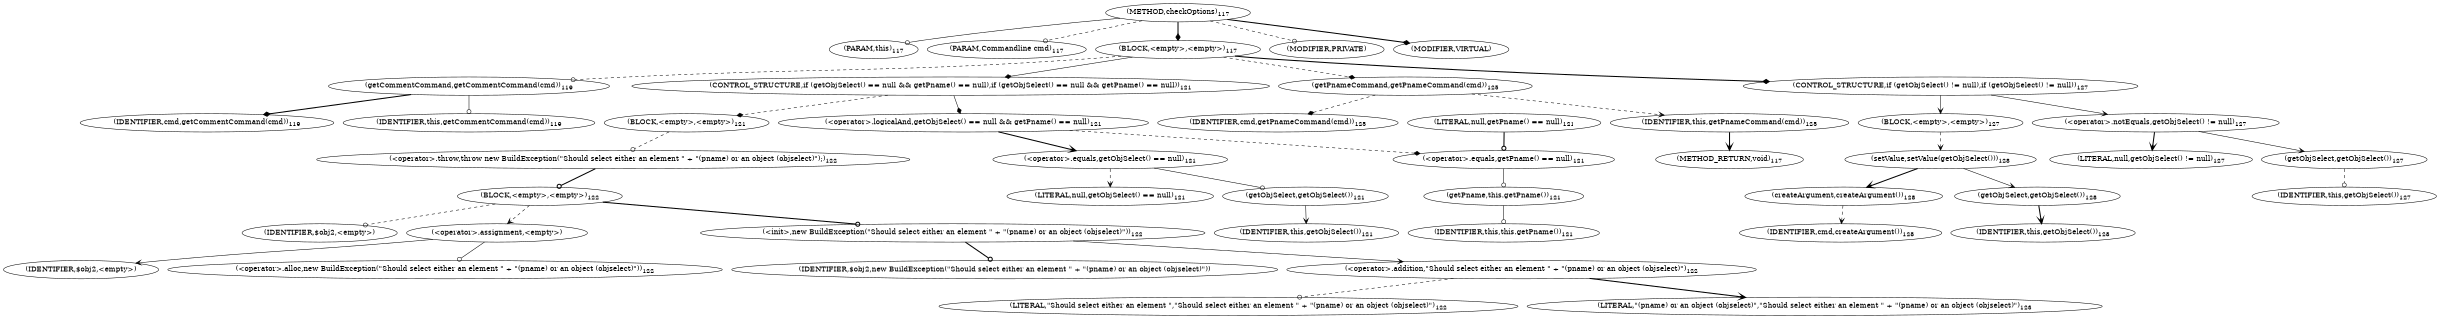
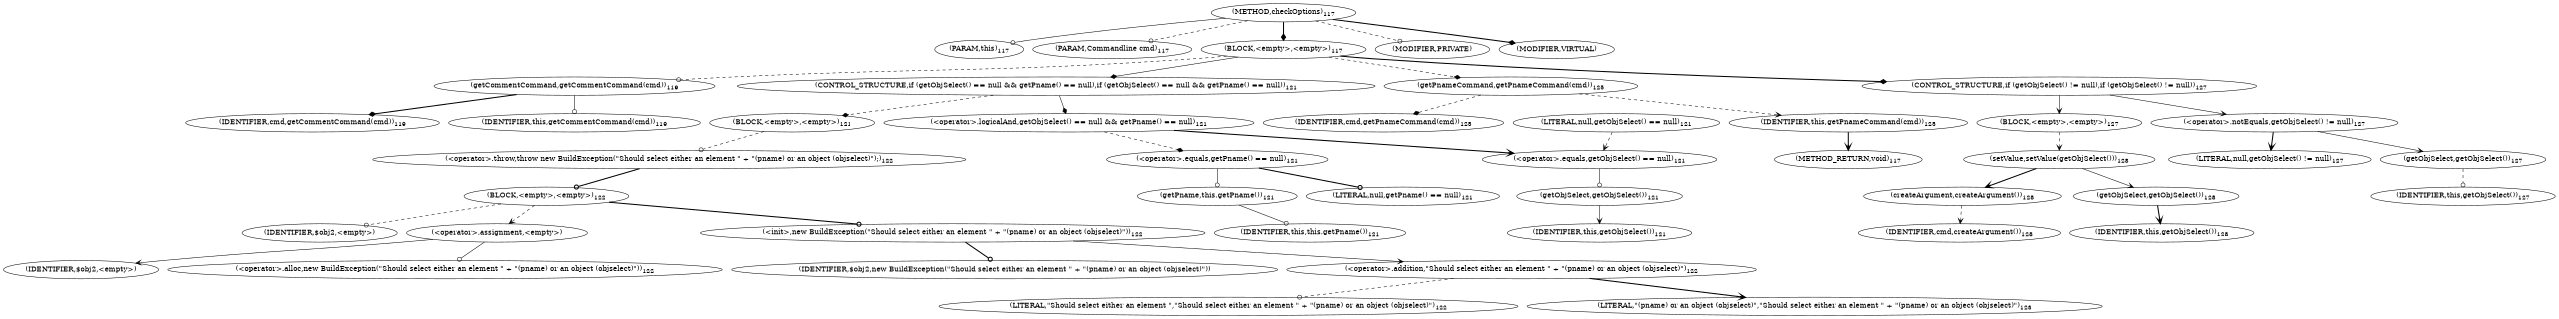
  digraph {
    edge [arrowhead=vee style=dashed]
    n1 [label=<(METHOD,checkOptions)<SUB>117</SUB>>]
    n2 [label=<(PARAM,this)<SUB>117</SUB>>]
    n3 [label=<(PARAM,Commandline cmd)<SUB>117</SUB>>]
    n4 [label=<(BLOCK,&lt;empty&gt;,&lt;empty&gt;)<SUB>117</SUB>>]
    n5 [label=<(MODIFIER,PRIVATE)>]
    n6 [label=<(MODIFIER,VIRTUAL)>]
    n7 [label=<(getCommentCommand,getCommentCommand(cmd))<SUB>119</SUB>>]
    n8 [label=<(CONTROL_STRUCTURE,if (getObjSelect() == null &amp;&amp; getPname() == null),if (getObjSelect() == null &amp;&amp; getPname() == null))<SUB>121</SUB>>]
    n9 [label=<(getPnameCommand,getPnameCommand(cmd))<SUB>125</SUB>>]
    n10 [label=<(CONTROL_STRUCTURE,if (getObjSelect() != null),if (getObjSelect() != null))<SUB>127</SUB>>]
    n11 [label=<(METHOD_RETURN,void)<SUB>117</SUB>>]
    n12 [label=<(IDENTIFIER,this,getCommentCommand(cmd))<SUB>119</SUB>>]
    n13 [label=<(IDENTIFIER,cmd,getCommentCommand(cmd))<SUB>119</SUB>>]
    n14 [label=<(&lt;operator&gt;.logicalAnd,getObjSelect() == null &amp;&amp; getPname() == null)<SUB>121</SUB>>]
    n15 [label=<(BLOCK,&lt;empty&gt;,&lt;empty&gt;)<SUB>121</SUB>>]
    n16 [label=<(IDENTIFIER,this,getPnameCommand(cmd))<SUB>125</SUB>>]
    n17 [label=<(IDENTIFIER,cmd,getPnameCommand(cmd))<SUB>125</SUB>>]
    n18 [label=<(&lt;operator&gt;.notEquals,getObjSelect() != null)<SUB>127</SUB>>]
    n19 [label=<(BLOCK,&lt;empty&gt;,&lt;empty&gt;)<SUB>127</SUB>>]
    n20 [label=<(&lt;operator&gt;.equals,getObjSelect() == null)<SUB>121</SUB>>]
    n21 [label=<(&lt;operator&gt;.equals,getPname() == null)<SUB>121</SUB>>]
    n22 [label=<(&lt;operator&gt;.throw,throw new BuildException(&quot;Should select either an element &quot; + &quot;(pname) or an object (objselect)&quot;);)<SUB>122</SUB>>]
    n23 [label=<(getObjSelect,getObjSelect())<SUB>121</SUB>>]
    n24 [label=<(LITERAL,null,getObjSelect() == null)<SUB>121</SUB>>]
    n25 [label=<(getPname,this.getPname())<SUB>121</SUB>>]
    n26 [label=<(LITERAL,null,getPname() == null)<SUB>121</SUB>>]
    n27 [label=<(IDENTIFIER,this,getObjSelect())<SUB>121</SUB>>]
    n28 [label=<(IDENTIFIER,this,this.getPname())<SUB>121</SUB>>]
    n29 [label=<(BLOCK,&lt;empty&gt;,&lt;empty&gt;)<SUB>122</SUB>>]
    n30 [label=<(&lt;operator&gt;.assignment,&lt;empty&gt;)>]
    n31 [label=<(&lt;init&gt;,new BuildException(&quot;Should select either an element &quot; + &quot;(pname) or an object (objselect)&quot;))<SUB>122</SUB>>]
    n32 [label=<(IDENTIFIER,$obj2,&lt;empty&gt;)>]
    n33 [label=<(IDENTIFIER,$obj2,&lt;empty&gt;)>]
    n34 [label=<(&lt;operator&gt;.alloc,new BuildException(&quot;Should select either an element &quot; + &quot;(pname) or an object (objselect)&quot;))<SUB>122</SUB>>]
    n35 [label=<(IDENTIFIER,$obj2,new BuildException(&quot;Should select either an element &quot; + &quot;(pname) or an object (objselect)&quot;))>]
    n36 [label=<(&lt;operator&gt;.addition,&quot;Should select either an element &quot; + &quot;(pname) or an object (objselect)&quot;)<SUB>122</SUB>>]
    n37 [label=<(LITERAL,&quot;Should select either an element &quot;,&quot;Should select either an element &quot; + &quot;(pname) or an object (objselect)&quot;)<SUB>122</SUB>>]
    n38 [label=<(LITERAL,&quot;(pname) or an object (objselect)&quot;,&quot;Should select either an element &quot; + &quot;(pname) or an object (objselect)&quot;)<SUB>123</SUB>>]
    n39 [label=<(getObjSelect,getObjSelect())<SUB>127</SUB>>]
    n40 [label=<(LITERAL,null,getObjSelect() != null)<SUB>127</SUB>>]
    n41 [label=<(setValue,setValue(getObjSelect()))<SUB>128</SUB>>]
    n42 [label=<(IDENTIFIER,this,getObjSelect())<SUB>127</SUB>>]
    n43 [label=<(createArgument,createArgument())<SUB>128</SUB>>]
    n44 [label=<(getObjSelect,getObjSelect())<SUB>128</SUB>>]
    n45 [label=<(IDENTIFIER,cmd,createArgument())<SUB>128</SUB>>]
    n46 [label=<(IDENTIFIER,this,getObjSelect())<SUB>128</SUB>>]
    n1 -> n2 [arrowhead=odot style=solid]
    n1 -> n3 [arrowhead=odot]
    n1 -> n4 [arrowhead=diamond style=bold]
    n1 -> n5 [arrowhead=odot]
    n1 -> n6 [arrowhead=diamond style=bold]
    n4 -> n7 [arrowhead=odot]
    n4 -> n8 [arrowhead=diamond style=solid]
    n4 -> n9 [arrowhead=diamond]
    n4 -> n10 [arrowhead=diamond style=bold]
    n7 -> n12 [arrowhead=odot style=solid]
    n7 -> n13 [arrowhead=diamond style=bold]
    n8 -> n14 [arrowhead=diamond style=solid]
    n8 -> n15 [arrowhead=diamond]
    n9 -> n16
    n9 -> n17 [arrowhead=diamond]
    n10 -> n18 [style=solid]
    n10 -> n19 [style=solid]
    n14 -> n20 [style=bold]
    n14 -> n21 [arrowhead=diamond]
    n15 -> n22 [arrowhead=odot]
    n16 -> n11 [style=bold]
    n18 -> n39 [style=solid]
    n18 -> n40 [style=bold]
    n19 -> n41
    n20 -> n23 [arrowhead=odot style=solid]
-   n20 -> n24
+   n24 -> n20
    n21 -> n25 [arrowhead=odot style=solid]
-   n26 -> n21 [arrowhead=odot style=bold]
+   n21 -> n26 [arrowhead=odot style=bold]
    n22 -> n29 [arrowhead=odot style=bold]
    n23 -> n27 [style=solid]
    n25 -> n28 [arrowhead=odot style=solid]
    n29 -> n30
    n29 -> n31 [arrowhead=odot style=bold]
    n29 -> n32 [arrowhead=odot]
    n30 -> n33 [style=solid]
    n30 -> n34 [arrowhead=odot style=solid]
    n31 -> n35 [arrowhead=odot style=bold]
    n31 -> n36 [style=solid]
    n36 -> n37 [arrowhead=odot]
    n36 -> n38 [style=bold]
    n39 -> n42 [arrowhead=odot]
    n41 -> n43 [style=bold]
    n41 -> n44 [style=solid]
    n43 -> n45
    n44 -> n46 [style=bold]
  }
